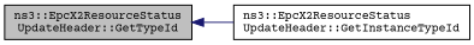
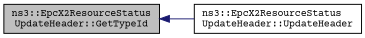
  digraph {
    rankdir=LR
    fontname="Courier Prime"
    node [color=black fontname="Courier Prime" fontsize=10 shape=record style=filled]
    n1 [fillcolor=grey75 fontcolor=black height=0.2 label="ns3::EpcX2ResourceStatus\lUpdateHeader::GetTypeId" width=0.4]
-   n2 [fillcolor=white height=0.2 label="ns3::EpcX2ResourceStatus\lUpdateHeader::GetInstanceTypeId" width=0.4]
+   n2 [fillcolor=white height=0.2 label="ns3::EpcX2ResourceStatus\lUpdateHeader::UpdateHeader" width=0.4]
    n1 -> n2 [color=midnightblue dir=back fontname="Courier Prime" fontsize=10 labelfontname=Helvetica labelfontsize=10 style=solid]
  }
